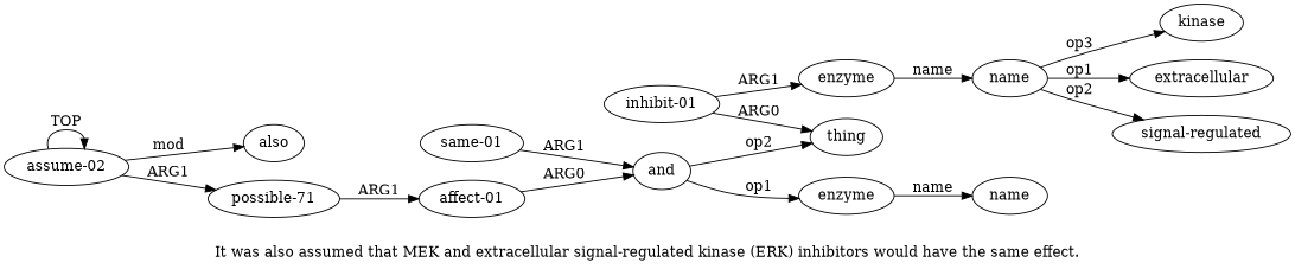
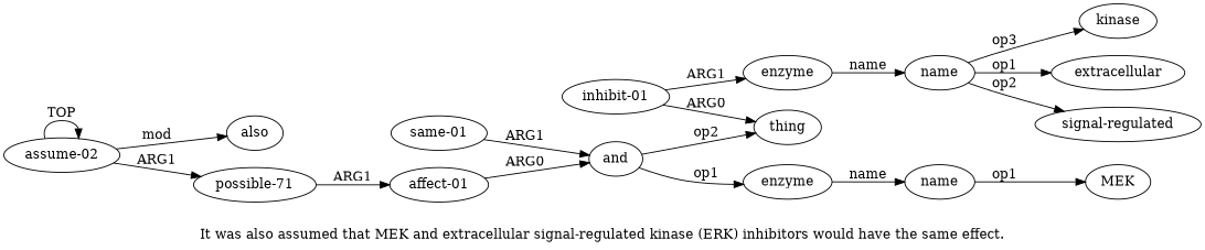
  digraph {
    label="It was also assumed that MEK and extracellular signal-regulated kinase (ERK) inhibitors would have the same effect."
    rankdir=LR
    node [color=black gold_ind=-1 gold_label=enzyme test_ind=-1 test_label=enzyme]
    edge [color=black gold_label=ARG1 test_label=ARG1]
+   n1 [gold_label=MEK label=MEK test_label=MEK]
    n2 [gold_ind=11 gold_label=also label=also test_ind=11 test_label=also]
    n3 [gold_ind=10 gold_label="same-01" label="same-01" test_ind=10 test_label="same-01"]
    n4 [gold_ind=3 gold_label=and label=and test_ind=3 test_label=and]
    n5 [gold_ind=2 gold_label="affect-01" label="affect-01" test_ind=2 test_label="affect-01"]
    n6 [gold_ind=4 label=enzyme test_ind=4]
    n7 [gold_ind=6 gold_label=thing label=thing test_ind=6 test_label=thing]
    n8 [gold_label=extracellular label=extracellular test_label=extracellular]
    n9 [gold_label="signal-regulated" label="signal-regulated" test_label="signal-regulated"]
    n10 [gold_label=kinase label=kinase test_label=kinase]
    n11 [gold_ind=1 gold_label="possible-01" label="possible-71" test_ind=1 test_label="possible-01"]
    n12 [gold_ind=0 gold_label="assume-02" label="assume-02" test_ind=0 test_label="assume-02"]
    n13 [gold_ind=5 gold_label=name label=name test_ind=5 test_label=name]
    n14 [gold_ind=7 gold_label="inhibit-01" label="inhibit-01" test_ind=7 test_label="inhibit-01"]
    n15 [gold_ind=8 label=enzyme test_ind=8]
    n16 [gold_ind=9 gold_label=name label=name test_ind=9 test_label=name]
    n3 -> n4 [label=ARG1]
    n4 -> n6 [gold_label=op1 label=op1 test_label=op1]
    n4 -> n7 [gold_label=op2 label=op2 test_label=op2]
    n5 -> n4 [gold_label=ARG0 label=ARG0 test_label=ARG0]
    n6 -> n13 [gold_label=name label=name test_label=name]
    n11 -> n5 [label=ARG1]
    n12 -> n2 [gold_label=mod label=mod test_label=mod]
    n12 -> n11 [label=ARG1]
    n12 -> n12 [gold_label=TOP label=TOP test_label=TOP]
+   n13 -> n1 [gold_label=op1 label=op1 test_label=op1]
    n14 -> n7 [gold_label=ARG0 label=ARG0 test_label=ARG0]
    n14 -> n15 [label=ARG1]
    n15 -> n16 [gold_label=name label=name test_label=name]
    n16 -> n8 [gold_label=op1 label=op1 test_label=op1]
    n16 -> n9 [gold_label=op2 label=op2 test_label=op2]
    n16 -> n10 [gold_label=op3 label=op3 test_label=op3]
  }
